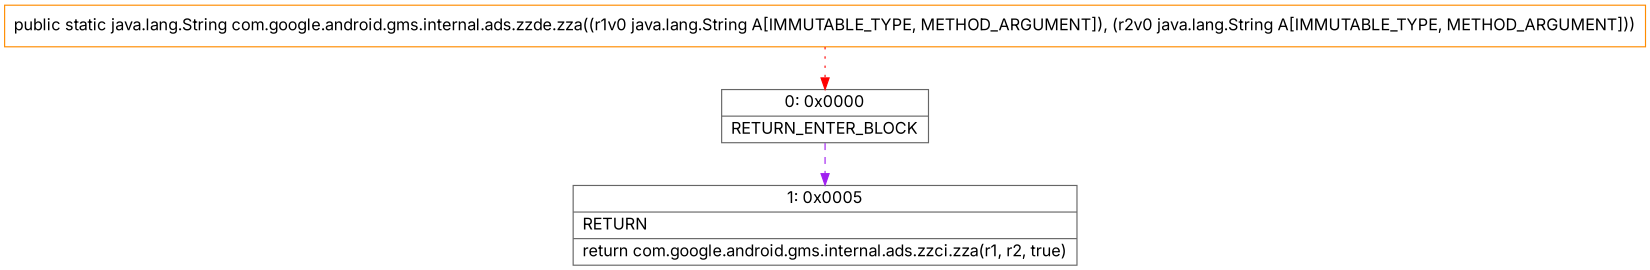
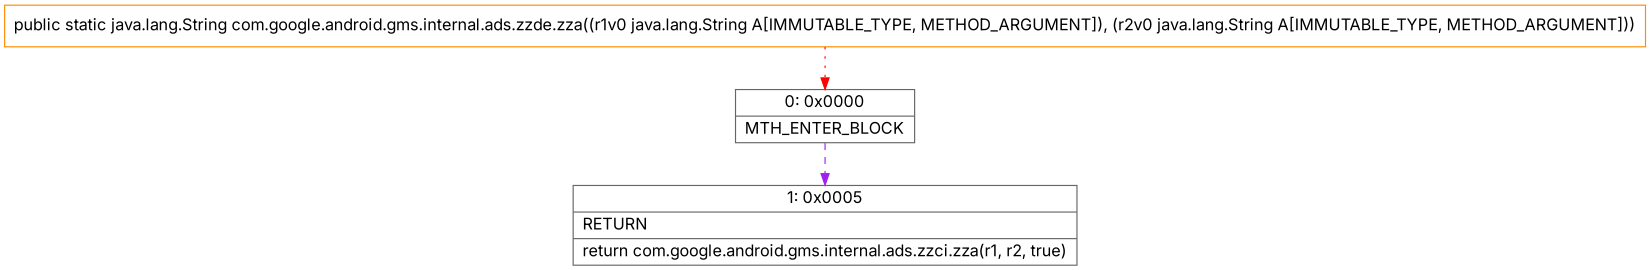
  digraph {
    fontname=Inter
    node [shape=record color=gray40 fontname=Inter]
    edge [fontname=Inter]
-   n1 [label="{0\:\ 0x0000|RETURN_ENTER_BLOCK\l}"]
+   n1 [label="{0\:\ 0x0000|MTH_ENTER_BLOCK\l}"]
    n2 [label="{1\:\ 0x0005|RETURN\l|return com.google.android.gms.internal.ads.zzci.zza(r1, r2, true)\l}"]
    n3 [label="{public static java.lang.String com.google.android.gms.internal.ads.zzde.zza((r1v0 java.lang.String A[IMMUTABLE_TYPE, METHOD_ARGUMENT]), (r2v0 java.lang.String A[IMMUTABLE_TYPE, METHOD_ARGUMENT])) }" color=darkorange]
    n1 -> n2 [color=purple style=dashed]
    n3 -> n1 [color=red style=dotted]
  }
